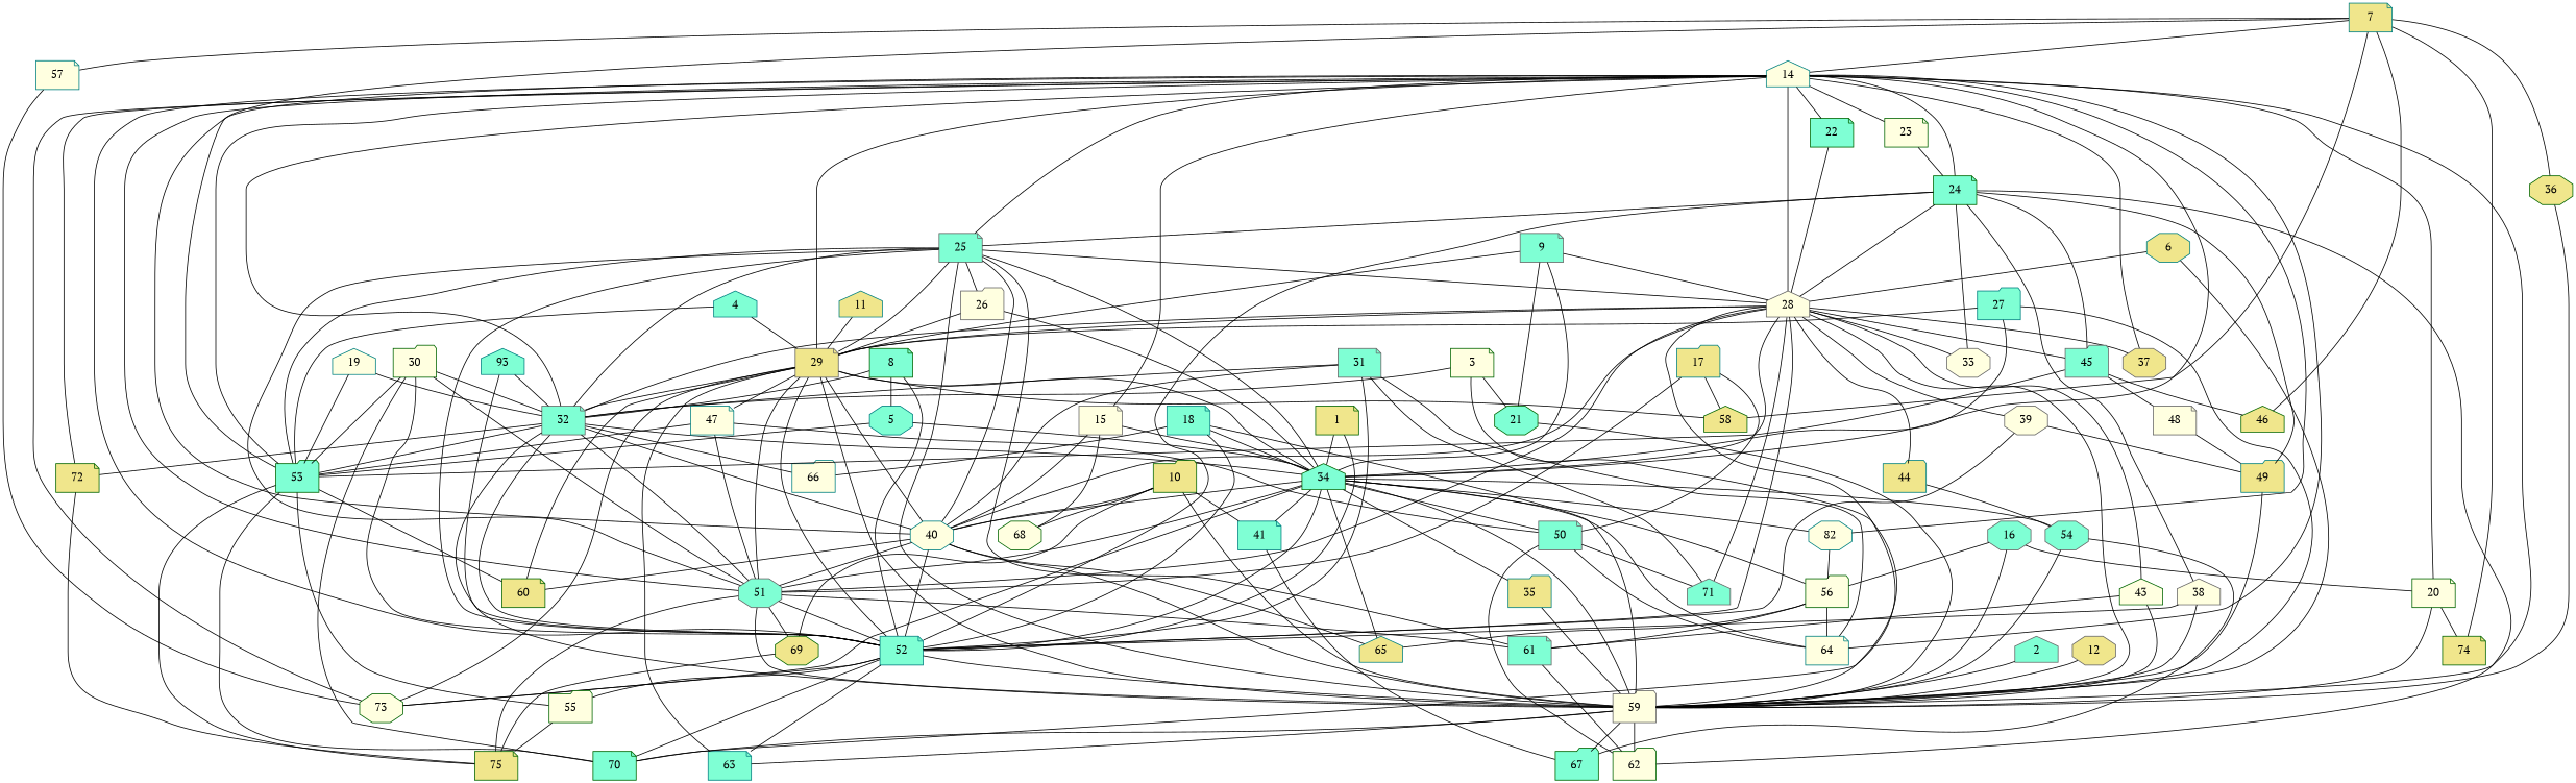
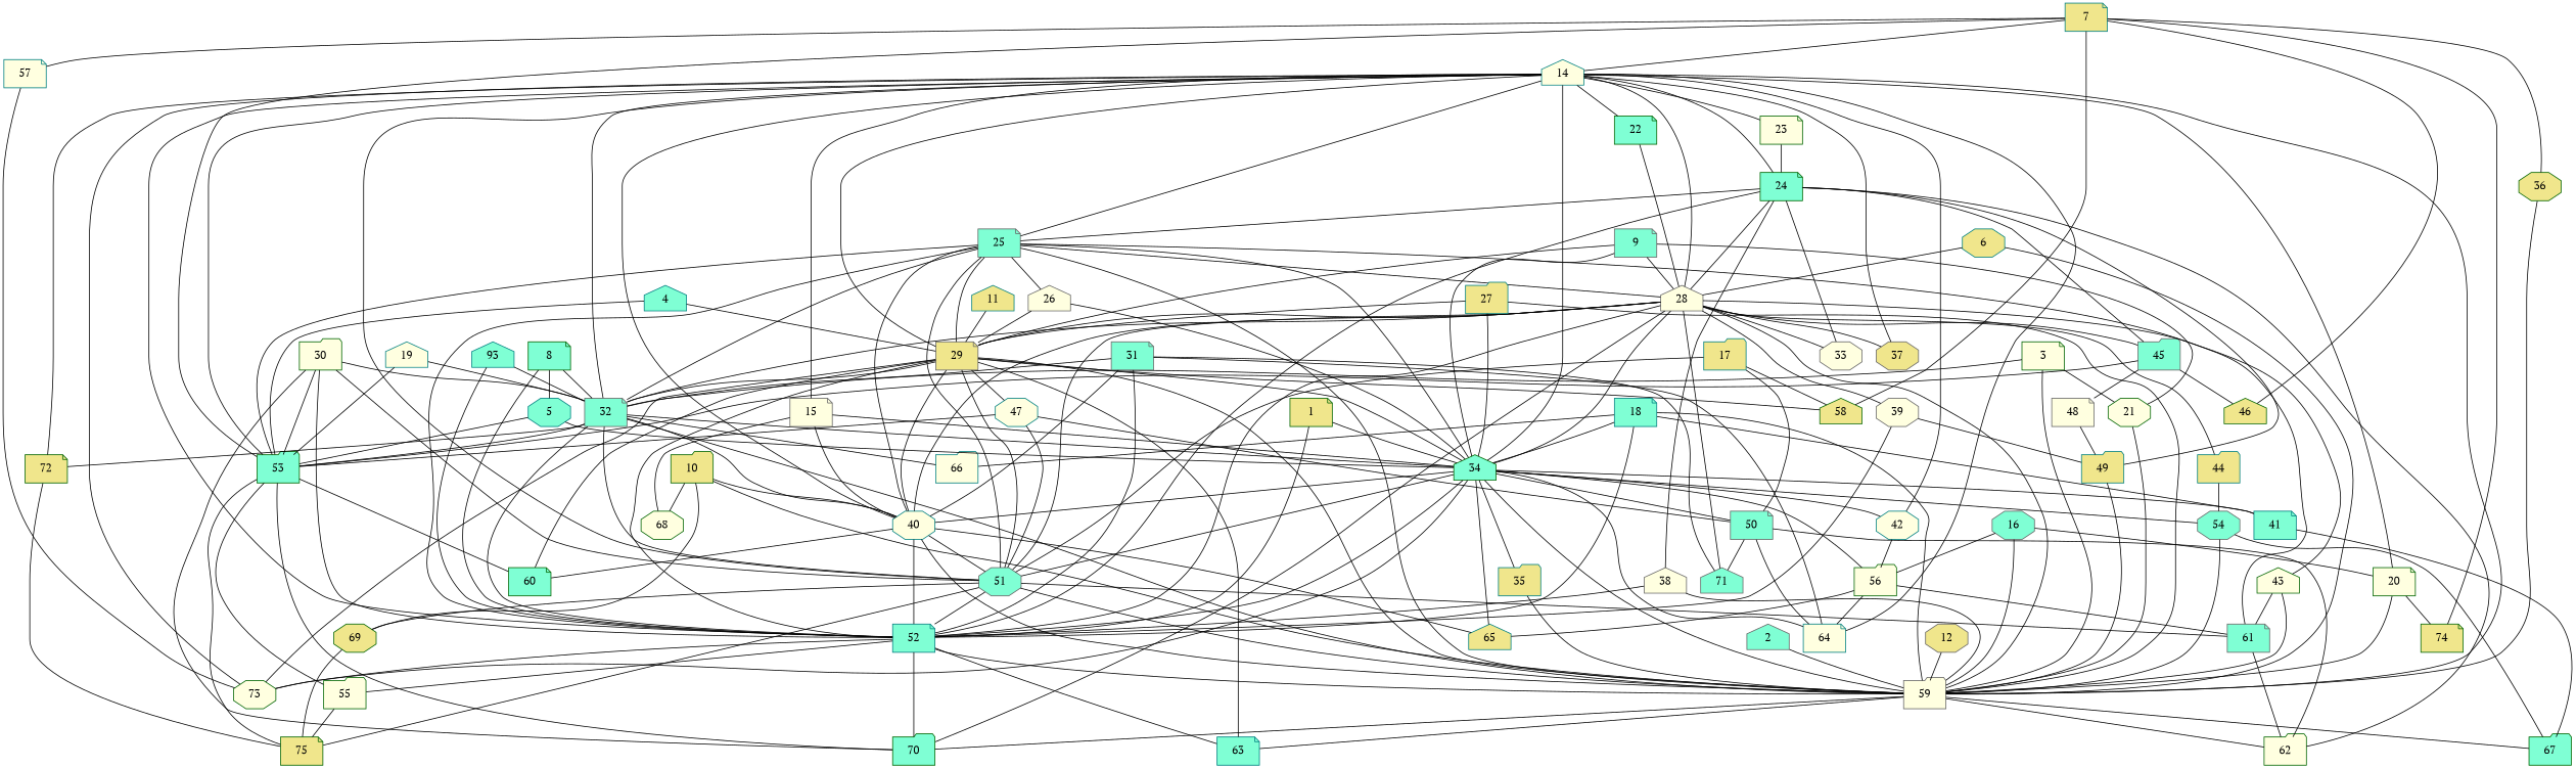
  graph {
    fontname="PT Serif"
    node [color=darkgreen fillcolor=lightyellow fontname="PT Serif" shape=note style=filled]
    edge [fontname="PT Serif" weight=1.0]
    1 [fillcolor=khaki]
    34 [fillcolor=aquamarine shape=house]
    52 [color=teal fillcolor=aquamarine]
    59 [color=gray40 shape=folder]
    40 [color=teal shape=octagon]
    41 [color=teal fillcolor=aquamarine]
-   42 [color=teal shape=octagon label=82]
+   42 [color=teal shape=octagon]
    51 [color=gray40 fillcolor=aquamarine shape=octagon]
    64 [color=teal]
    73 [shape=octagon]
    56 [shape=folder]
    50 [color=gray40 fillcolor=aquamarine]
    35 [color=teal fillcolor=khaki shape=folder]
    54 [color=gray40 fillcolor=aquamarine shape=octagon]
    65 [color=teal fillcolor=khaki shape=house]
-   70 [fillcolor=aquamarine]
+   70 [fillcolor=aquamarine shape=folder]
    63 [color=teal fillcolor=aquamarine]
    55 [shape=folder]
    2 [color=gray40 fillcolor=aquamarine shape=house]
    62 [shape=folder]
    67 [fillcolor=aquamarine shape=folder]
    3
-   21 [fillcolor=aquamarine shape=octagon]
+   21 [shape=octagon]
    32 [color=gray40 fillcolor=aquamarine]
    53 [fillcolor=aquamarine shape=folder]
    72 [fillcolor=khaki]
    66 [color=teal shape=folder]
    4 [color=teal fillcolor=aquamarine shape=house]
    29 [color=gray40 fillcolor=khaki]
    58 [fillcolor=khaki shape=house]
-   47 [color=teal]
-   60 [fillcolor=khaki]
+   47 [color=teal shape=octagon]
+   60 [fillcolor=aquamarine]
    75 [fillcolor=khaki]
    5 [color=teal fillcolor=aquamarine shape=octagon]
    6 [color=teal fillcolor=khaki shape=octagon]
    28 [color=gray40 shape=house]
    37 [color=gray40 fillcolor=khaki shape=octagon]
    33 [color=gray40 shape=octagon]
    45 [color=gray40 fillcolor=aquamarine shape=folder]
    39 [color=gray40 shape=octagon]
    43 [shape=house]
    44 [color=teal fillcolor=khaki shape=folder]
    71 [color=gray40 fillcolor=aquamarine shape=house]
    7 [color=teal fillcolor=khaki]
    14 [color=teal shape=house]
    36 [fillcolor=khaki shape=octagon]
    46 [fillcolor=khaki shape=house]
    57 [color=teal]
    74 [fillcolor=khaki]
    15 [color=gray40]
    20
    22 [fillcolor=aquamarine]
    23
    24 [fillcolor=aquamarine]
    25 [color=gray40 fillcolor=aquamarine]
    8 [fillcolor=aquamarine]
    9 [color=gray40 fillcolor=aquamarine]
    10 [fillcolor=khaki shape=folder]
    68 [shape=octagon]
    69 [fillcolor=khaki shape=octagon]
    11 [color=teal fillcolor=khaki shape=house]
    12 [color=gray40 fillcolor=khaki shape=octagon]
    n63 [color=teal fillcolor=aquamarine label=93 shape=house]
    38 [color=gray40 shape=house]
    49 [color=teal fillcolor=khaki shape=folder]
-   26 [color=gray40 shape=folder]
+   26 [color=gray40 shape=house]
    61 [color=gray40 fillcolor=aquamarine]
    16 [color=gray40 fillcolor=aquamarine shape=octagon]
    17 [color=teal fillcolor=khaki shape=folder]
    18 [color=teal fillcolor=aquamarine]
    19 [color=teal shape=house]
    48 [color=gray40]
-   27 [color=teal fillcolor=aquamarine shape=folder]
+   27 [color=teal fillcolor=khaki shape=folder]
    30 [shape=folder]
    31 [color=gray40 fillcolor=aquamarine]
    1 -- 34
    1 -- 52
    34 -- 52 [weight=2.0]
    34 -- 59
    34 -- 40
    34 -- 41
    34 -- 42
    34 -- 51
    34 -- 64
    34 -- 73 [weight=2.0]
    34 -- 56
    34 -- 50
    34 -- 35
    34 -- 54 [weight=2.0]
    34 -- 65
    52 -- 59
    52 -- 73
    52 -- 70
    52 -- 63
    52 -- 55
    59 -- 70
    59 -- 63
    59 -- 62
    59 -- 67
    40 -- 52 [weight=4.0]
    40 -- 59
    40 -- 51 [weight=2.0]
    40 -- 65
    40 -- 60
    41 -- 67
    42 -- 56
    51 -- 52
    51 -- 59 [weight=3.0]
    51 -- 75
    51 -- 69
    51 -- 61
    56 -- 64
    56 -- 65
    56 -- 61
    50 -- 64
    50 -- 62
    50 -- 71
    35 -- 59
    54 -- 59
    54 -- 67
    55 -- 75
    2 -- 59
    3 -- 59
    3 -- 21
    3 -- 32
    21 -- 59
    32 -- 34
    32 -- 52 [weight=2.0]
    32 -- 59
    32 -- 40 [weight=2.0]
    32 -- 51
    32 -- 53 [weight=2.0]
    32 -- 72
    32 -- 66 [weight=2.0]
    53 -- 70
    53 -- 55
    53 -- 60
    53 -- 75
    72 -- 75
    4 -- 53
    4 -- 29
    29 -- 34
    29 -- 52
    29 -- 59 [weight=2.0]
    29 -- 40
    29 -- 51
    29 -- 73
    29 -- 63 [weight=2.0]
    29 -- 32
    29 -- 58
    29 -- 47
    29 -- 60
    47 -- 51
    47 -- 50
    47 -- 53
    5 -- 34
    5 -- 53
    6 -- 59
    6 -- 28
    28 -- 34
    28 -- 52
    28 -- 59
    28 -- 40 [weight=3.0]
    28 -- 51
    28 -- 70
    28 -- 32
    28 -- 29
    28 -- 37 [weight=2.0]
    28 -- 33
    28 -- 45
    28 -- 39
    28 -- 43
    28 -- 44
    28 -- 71
    45 -- 53
    45 -- 46
    45 -- 48
    39 -- 52
    39 -- 49
    43 -- 59
    43 -- 61
    44 -- 54
    7 -- 53
    7 -- 58 [weight=2.0]
    7 -- 14 [weight=2.0]
    7 -- 36
    7 -- 46
    7 -- 57
    7 -- 74
    14 -- 34 [weight=2.0]
    14 -- 52
    14 -- 59
    14 -- 40
    14 -- 42
    14 -- 51
    14 -- 64
    14 -- 73
    14 -- 32
    14 -- 53
    14 -- 72
    14 -- 29
    14 -- 28 [weight=2.0]
    14 -- 37
    14 -- 15
    14 -- 20
    14 -- 22
    14 -- 23
    14 -- 24
    14 -- 25 [weight=2.0]
    36 -- 59
    57 -- 73
    15 -- 34
    15 -- 40
    15 -- 68
    20 -- 59
    20 -- 74
    22 -- 28
    23 -- 24
    24 -- 52
    24 -- 62
    24 -- 28
    24 -- 33
    24 -- 45
    24 -- 25
    24 -- 38
    24 -- 49 [weight=2.0]
    25 -- 34 [weight=2.0]
    25 -- 52 [weight=3.0]
    25 -- 59
    25 -- 40
    25 -- 51
    25 -- 32 [weight=2.0]
    25 -- 53
    25 -- 29
    25 -- 28
    25 -- 26
    25 -- 61
    8 -- 52
    8 -- 32
    8 -- 5
    9 -- 34
    9 -- 21
    9 -- 29
    9 -- 28
    10 -- 59
    10 -- 40
-   10 -- 41
+   18 -- 41
    10 -- 68
    10 -- 69
    69 -- 75
    11 -- 29
    12 -- 59
    n63 -- 52
    n63 -- 32
    38 -- 52
    38 -- 59
    49 -- 59
    26 -- 34
    26 -- 29
    61 -- 62
    16 -- 59
    16 -- 56
    16 -- 20
    17 -- 51
    17 -- 50
    17 -- 58
    18 -- 34
    18 -- 52
    18 -- 59
    18 -- 66
    19 -- 32
    19 -- 53
    48 -- 49
    27 -- 34
    27 -- 59
    27 -- 29
    30 -- 52
    30 -- 51
    30 -- 70
    30 -- 32
    30 -- 53
    31 -- 52
    31 -- 40
    31 -- 64
    31 -- 32 [weight=2.0]
    31 -- 71
  }
